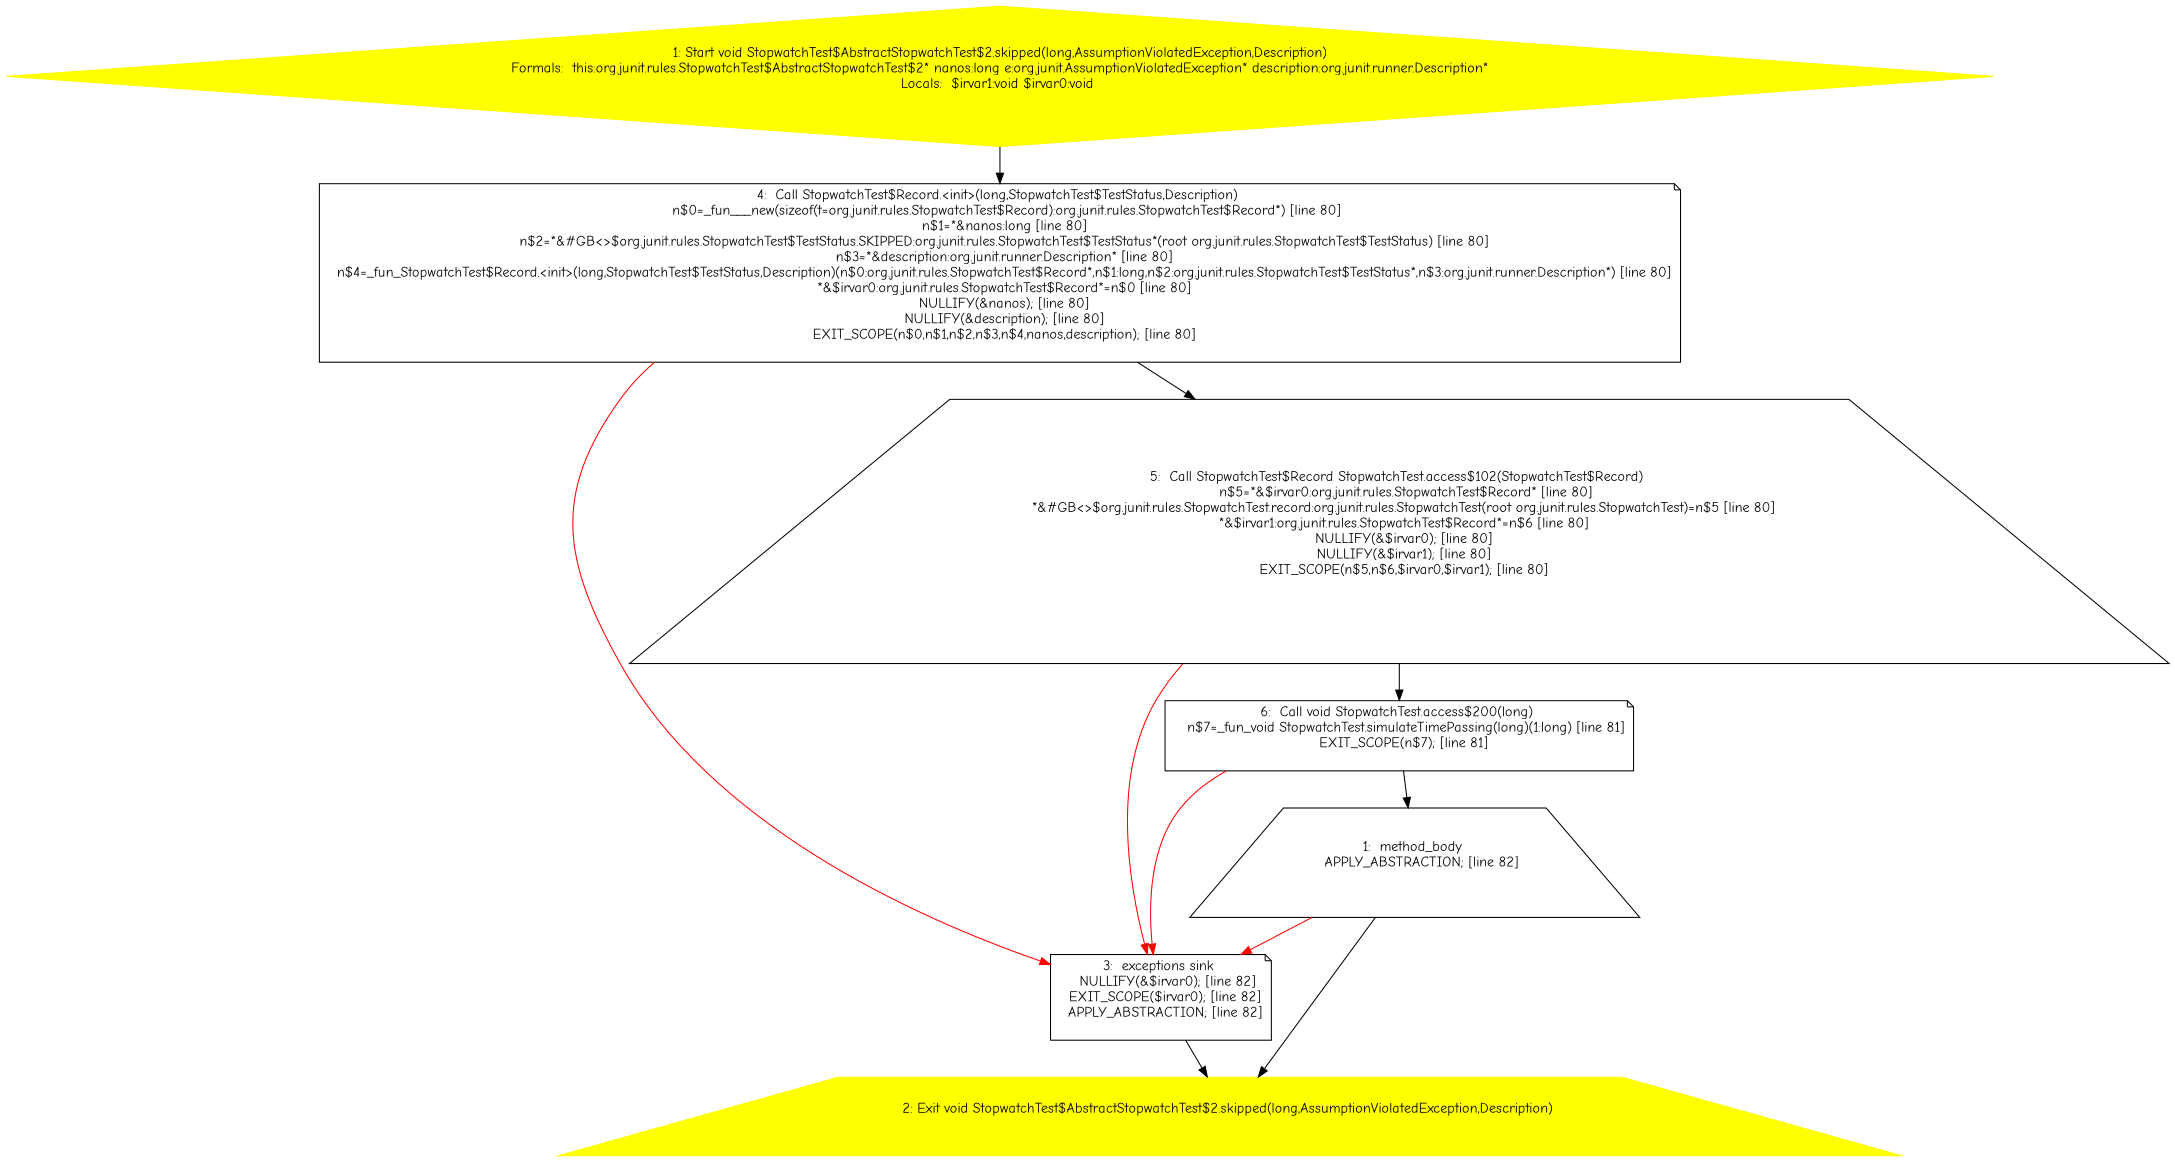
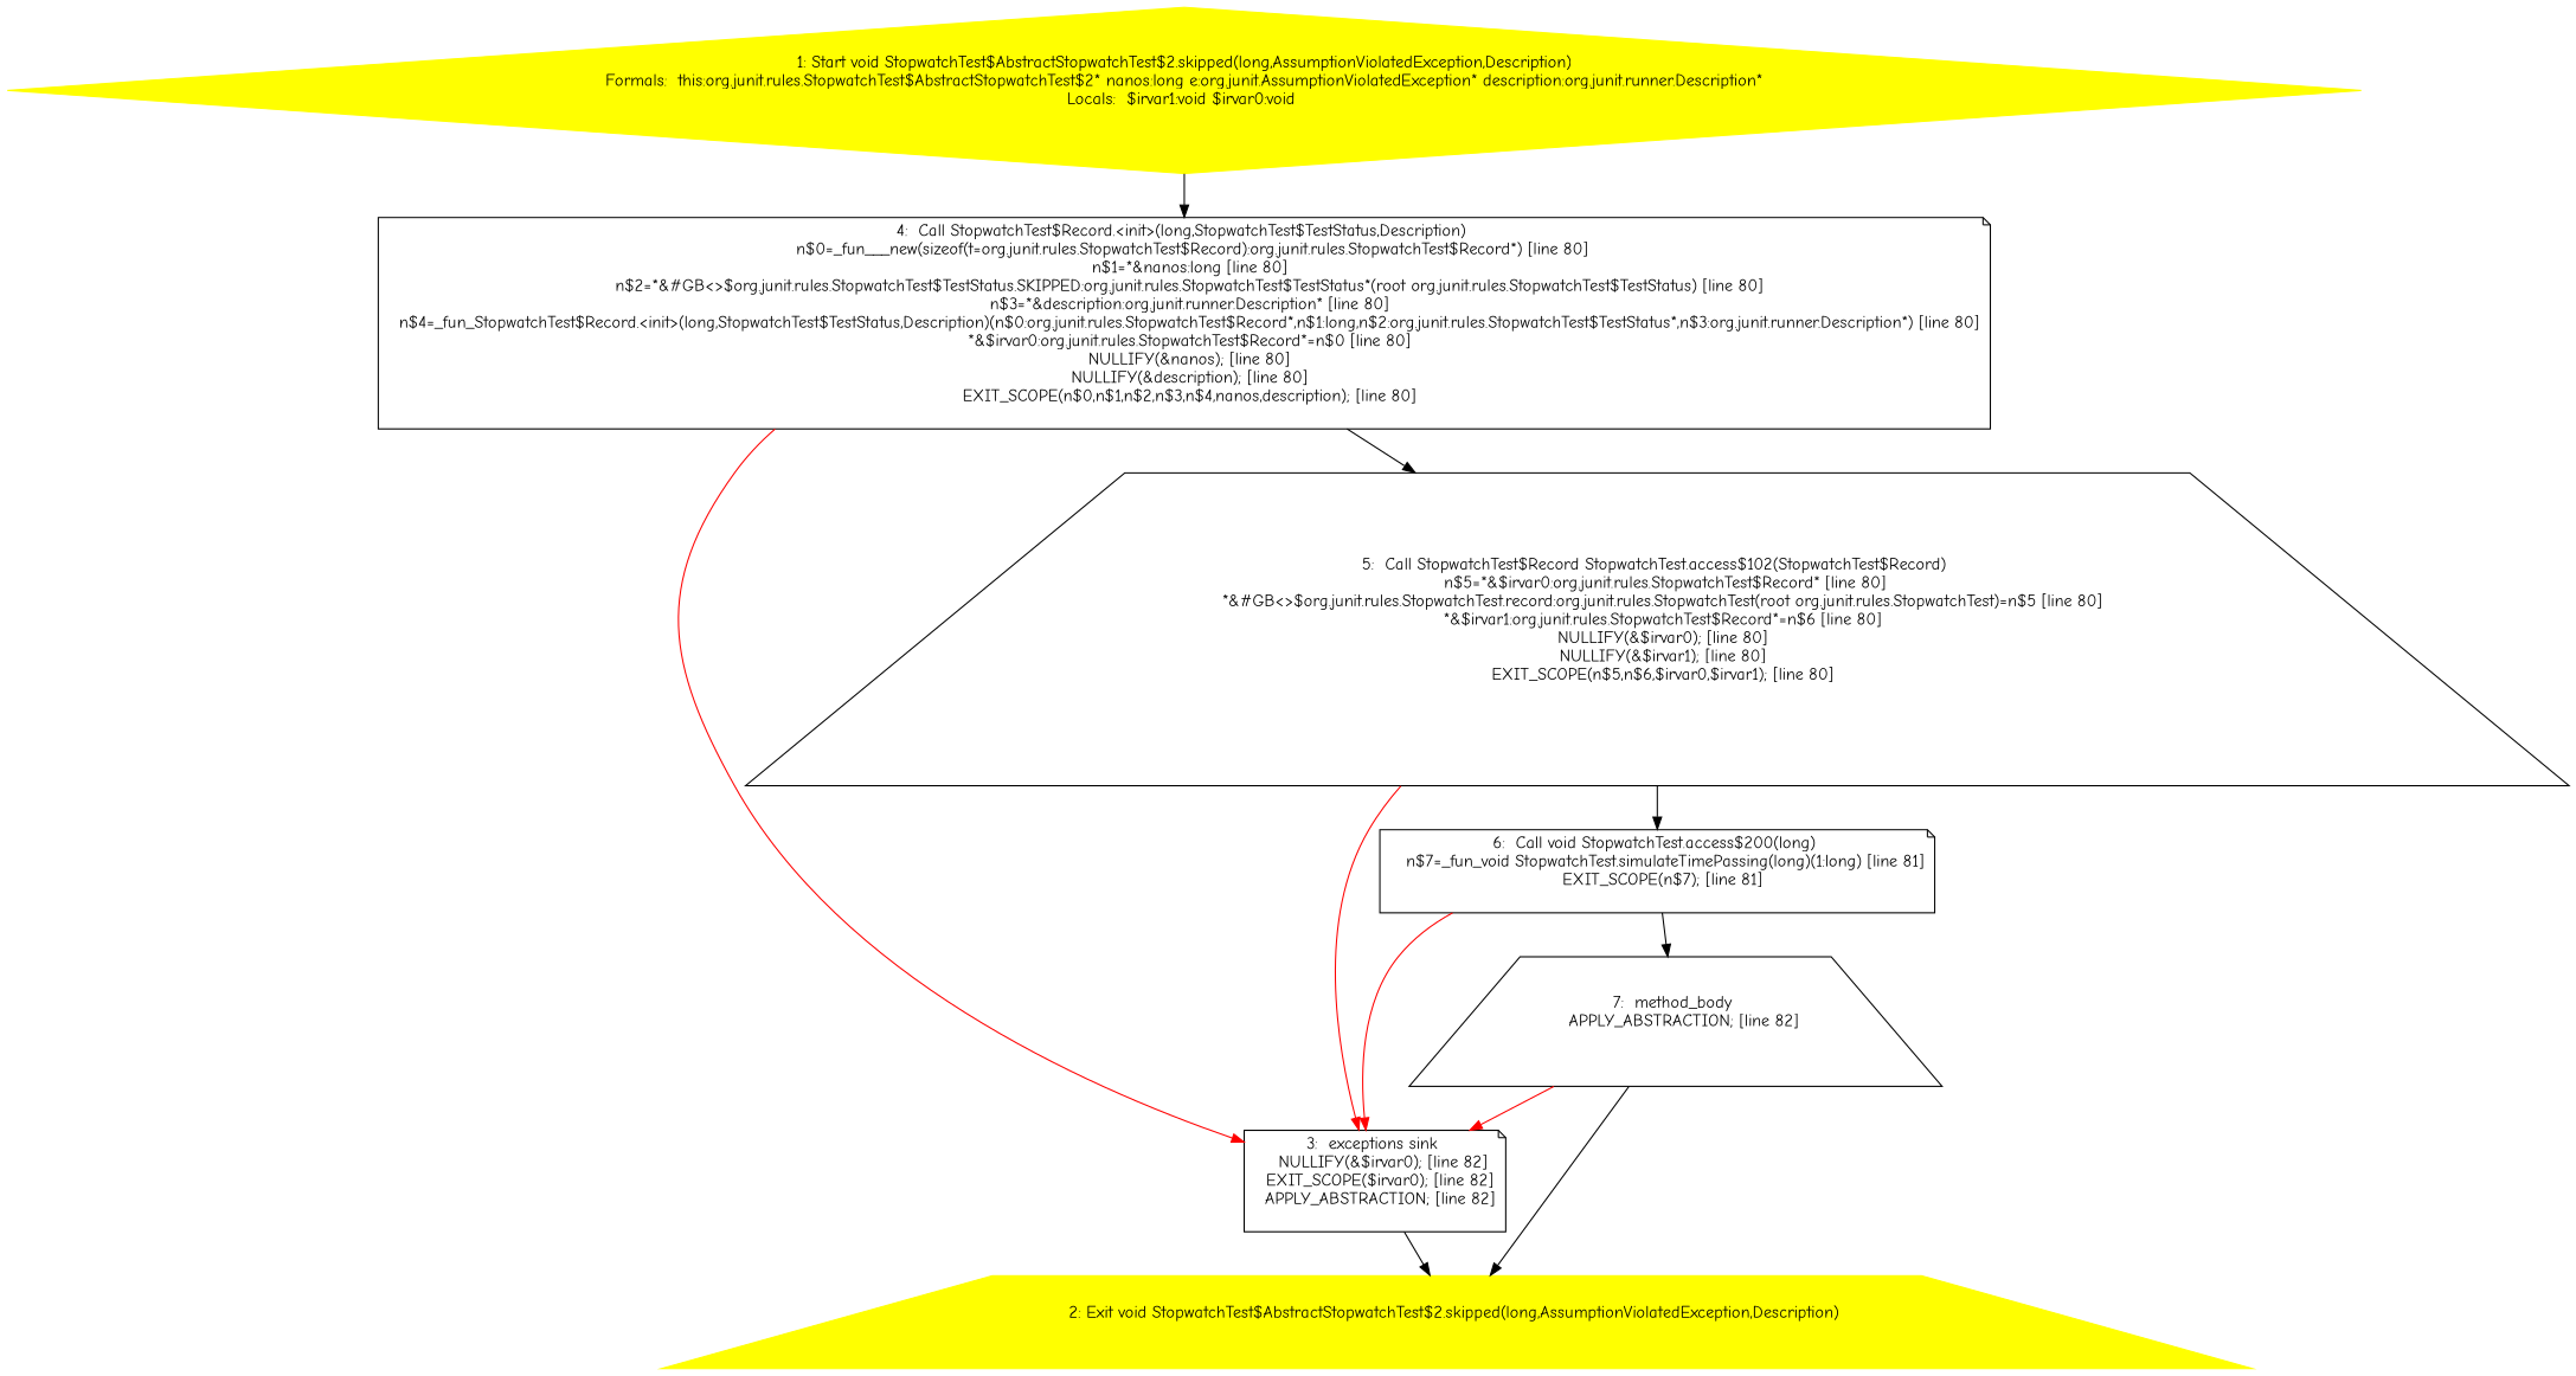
  digraph {
    fontname="Comic Neue"
    node [shape=note fontname="Comic Neue"]
    edge [fontname="Comic Neue"]
    n1 [color=yellow label="1: Start void StopwatchTest$AbstractStopwatchTest$2.skipped(long,AssumptionViolatedException,Description)\nFormals:  this:org.junit.rules.StopwatchTest$AbstractStopwatchTest$2* nanos:long e:org.junit.AssumptionViolatedException* description:org.junit.runner.Description*\nLocals:  $irvar1:void $irvar0:void \n  " style=filled shape=diamond]
    n2 [label="4:  Call StopwatchTest$Record.<init>(long,StopwatchTest$TestStatus,Description) \n   n$0=_fun___new(sizeof(t=org.junit.rules.StopwatchTest$Record):org.junit.rules.StopwatchTest$Record*) [line 80]\n  n$1=*&nanos:long [line 80]\n  n$2=*&#GB<>$org.junit.rules.StopwatchTest$TestStatus.SKIPPED:org.junit.rules.StopwatchTest$TestStatus*(root org.junit.rules.StopwatchTest$TestStatus) [line 80]\n  n$3=*&description:org.junit.runner.Description* [line 80]\n  n$4=_fun_StopwatchTest$Record.<init>(long,StopwatchTest$TestStatus,Description)(n$0:org.junit.rules.StopwatchTest$Record*,n$1:long,n$2:org.junit.rules.StopwatchTest$TestStatus*,n$3:org.junit.runner.Description*) [line 80]\n  *&$irvar0:org.junit.rules.StopwatchTest$Record*=n$0 [line 80]\n  NULLIFY(&nanos); [line 80]\n  NULLIFY(&description); [line 80]\n  EXIT_SCOPE(n$0,n$1,n$2,n$3,n$4,nanos,description); [line 80]\n "]
    n3 [label="3:  exceptions sink \n   NULLIFY(&$irvar0); [line 82]\n  EXIT_SCOPE($irvar0); [line 82]\n  APPLY_ABSTRACTION; [line 82]\n "]
    n4 [label="5:  Call StopwatchTest$Record StopwatchTest.access$102(StopwatchTest$Record) \n   n$5=*&$irvar0:org.junit.rules.StopwatchTest$Record* [line 80]\n  *&#GB<>$org.junit.rules.StopwatchTest.record:org.junit.rules.StopwatchTest(root org.junit.rules.StopwatchTest)=n$5 [line 80]\n  *&$irvar1:org.junit.rules.StopwatchTest$Record*=n$6 [line 80]\n  NULLIFY(&$irvar0); [line 80]\n  NULLIFY(&$irvar1); [line 80]\n  EXIT_SCOPE(n$5,n$6,$irvar0,$irvar1); [line 80]\n " shape=trapezium]
    n5 [color=yellow label="2: Exit void StopwatchTest$AbstractStopwatchTest$2.skipped(long,AssumptionViolatedException,Description) \n  " style=filled shape=trapezium]
    n6 [label="6:  Call void StopwatchTest.access$200(long) \n   n$7=_fun_void StopwatchTest.simulateTimePassing(long)(1:long) [line 81]\n  EXIT_SCOPE(n$7); [line 81]\n "]
-   n7 [label="1:  method_body \n   APPLY_ABSTRACTION; [line 82]\n " shape=trapezium]
+   n7 [label="7:  method_body \n   APPLY_ABSTRACTION; [line 82]\n " shape=trapezium]
    n1 -> n2
    n2 -> n3 [color=red]
    n2 -> n4
    n3 -> n5
    n4 -> n3 [color=red]
    n4 -> n6
    n6 -> n3 [color=red]
    n6 -> n7
    n7 -> n3 [color=red]
    n7 -> n5
  }
